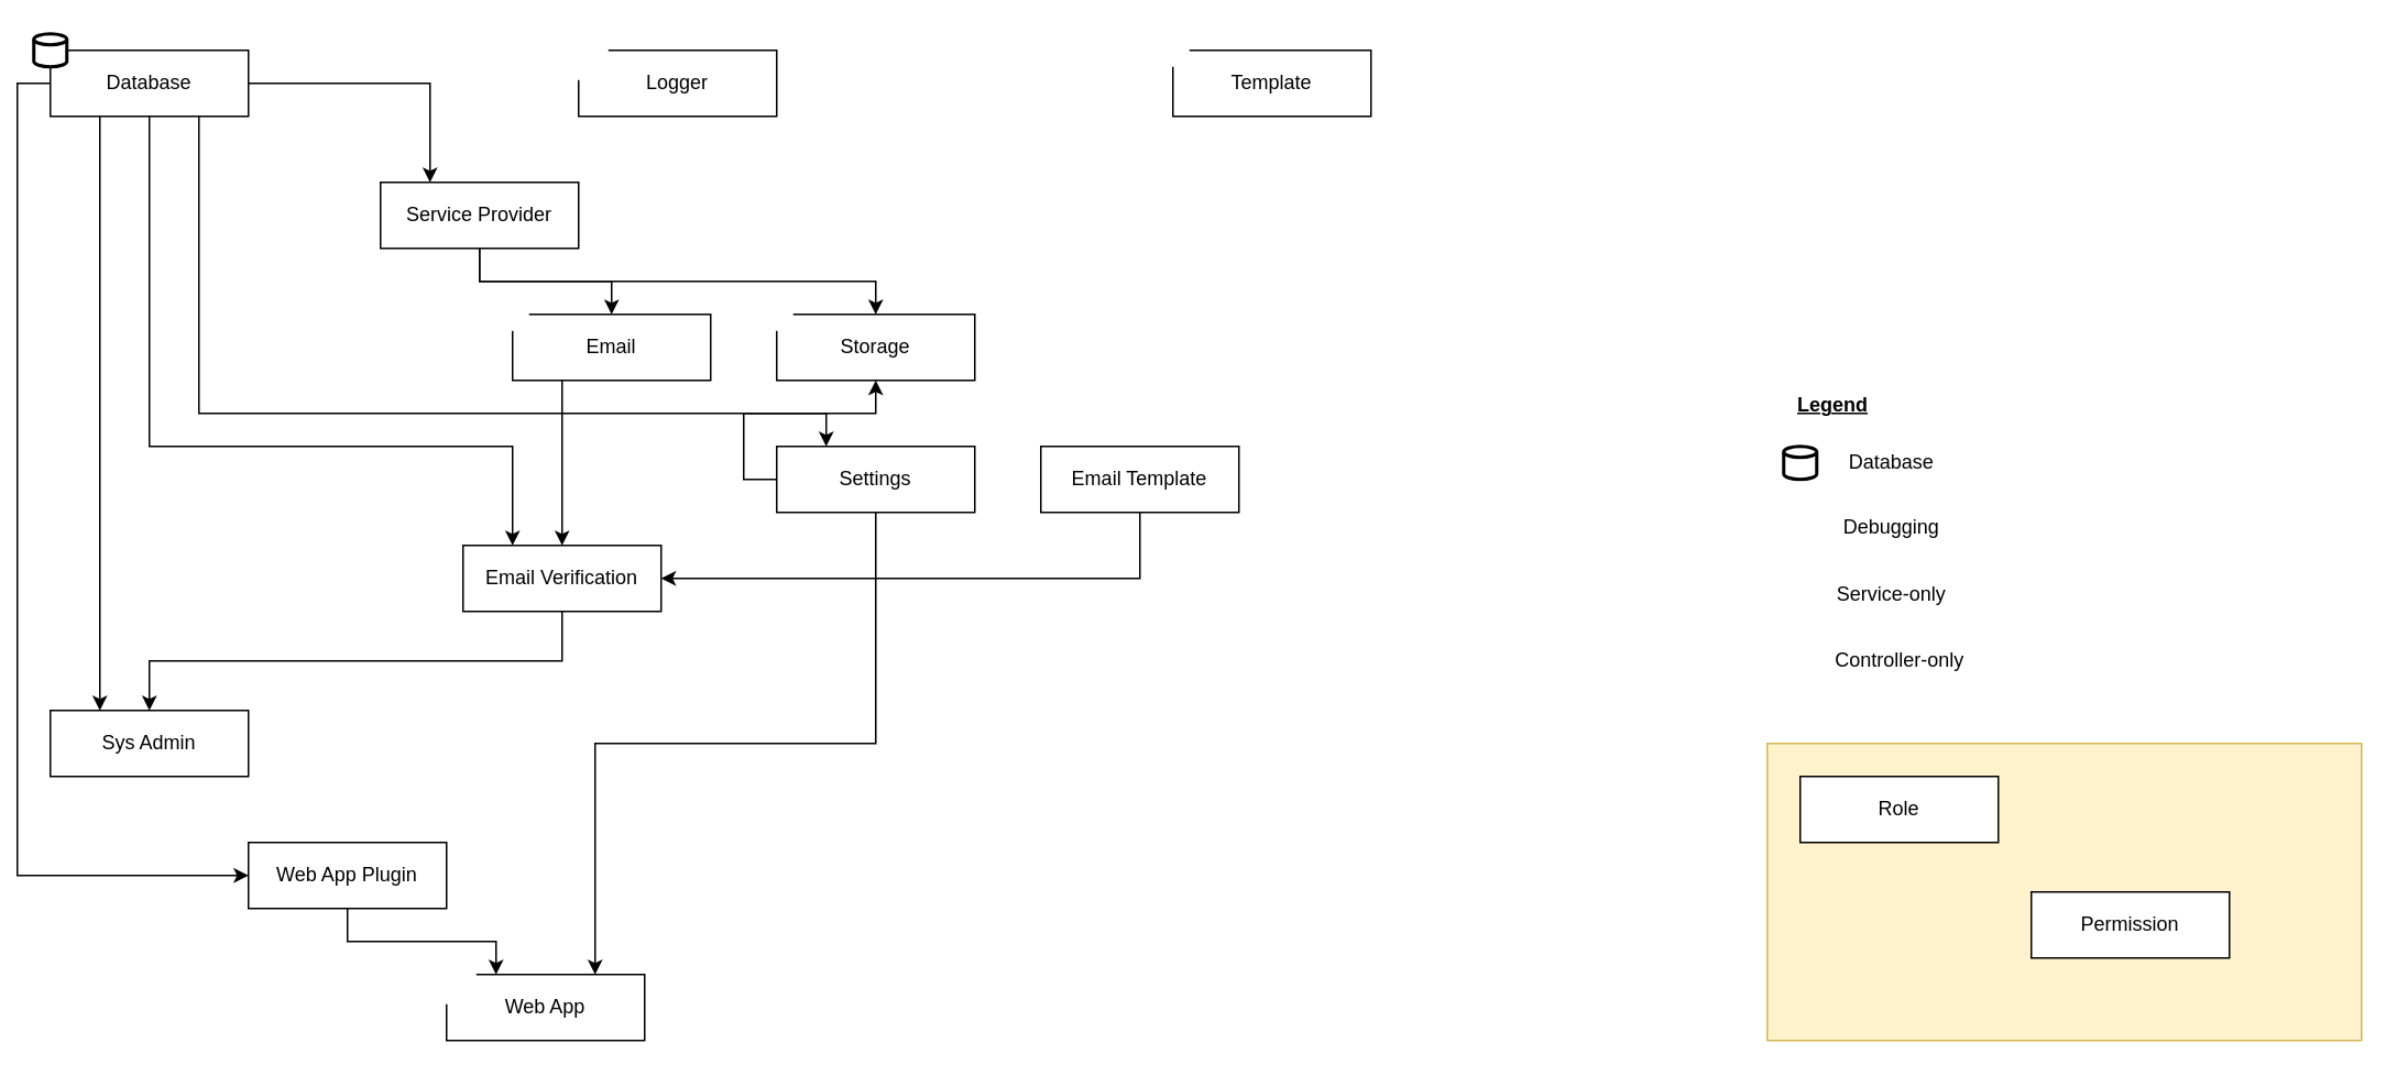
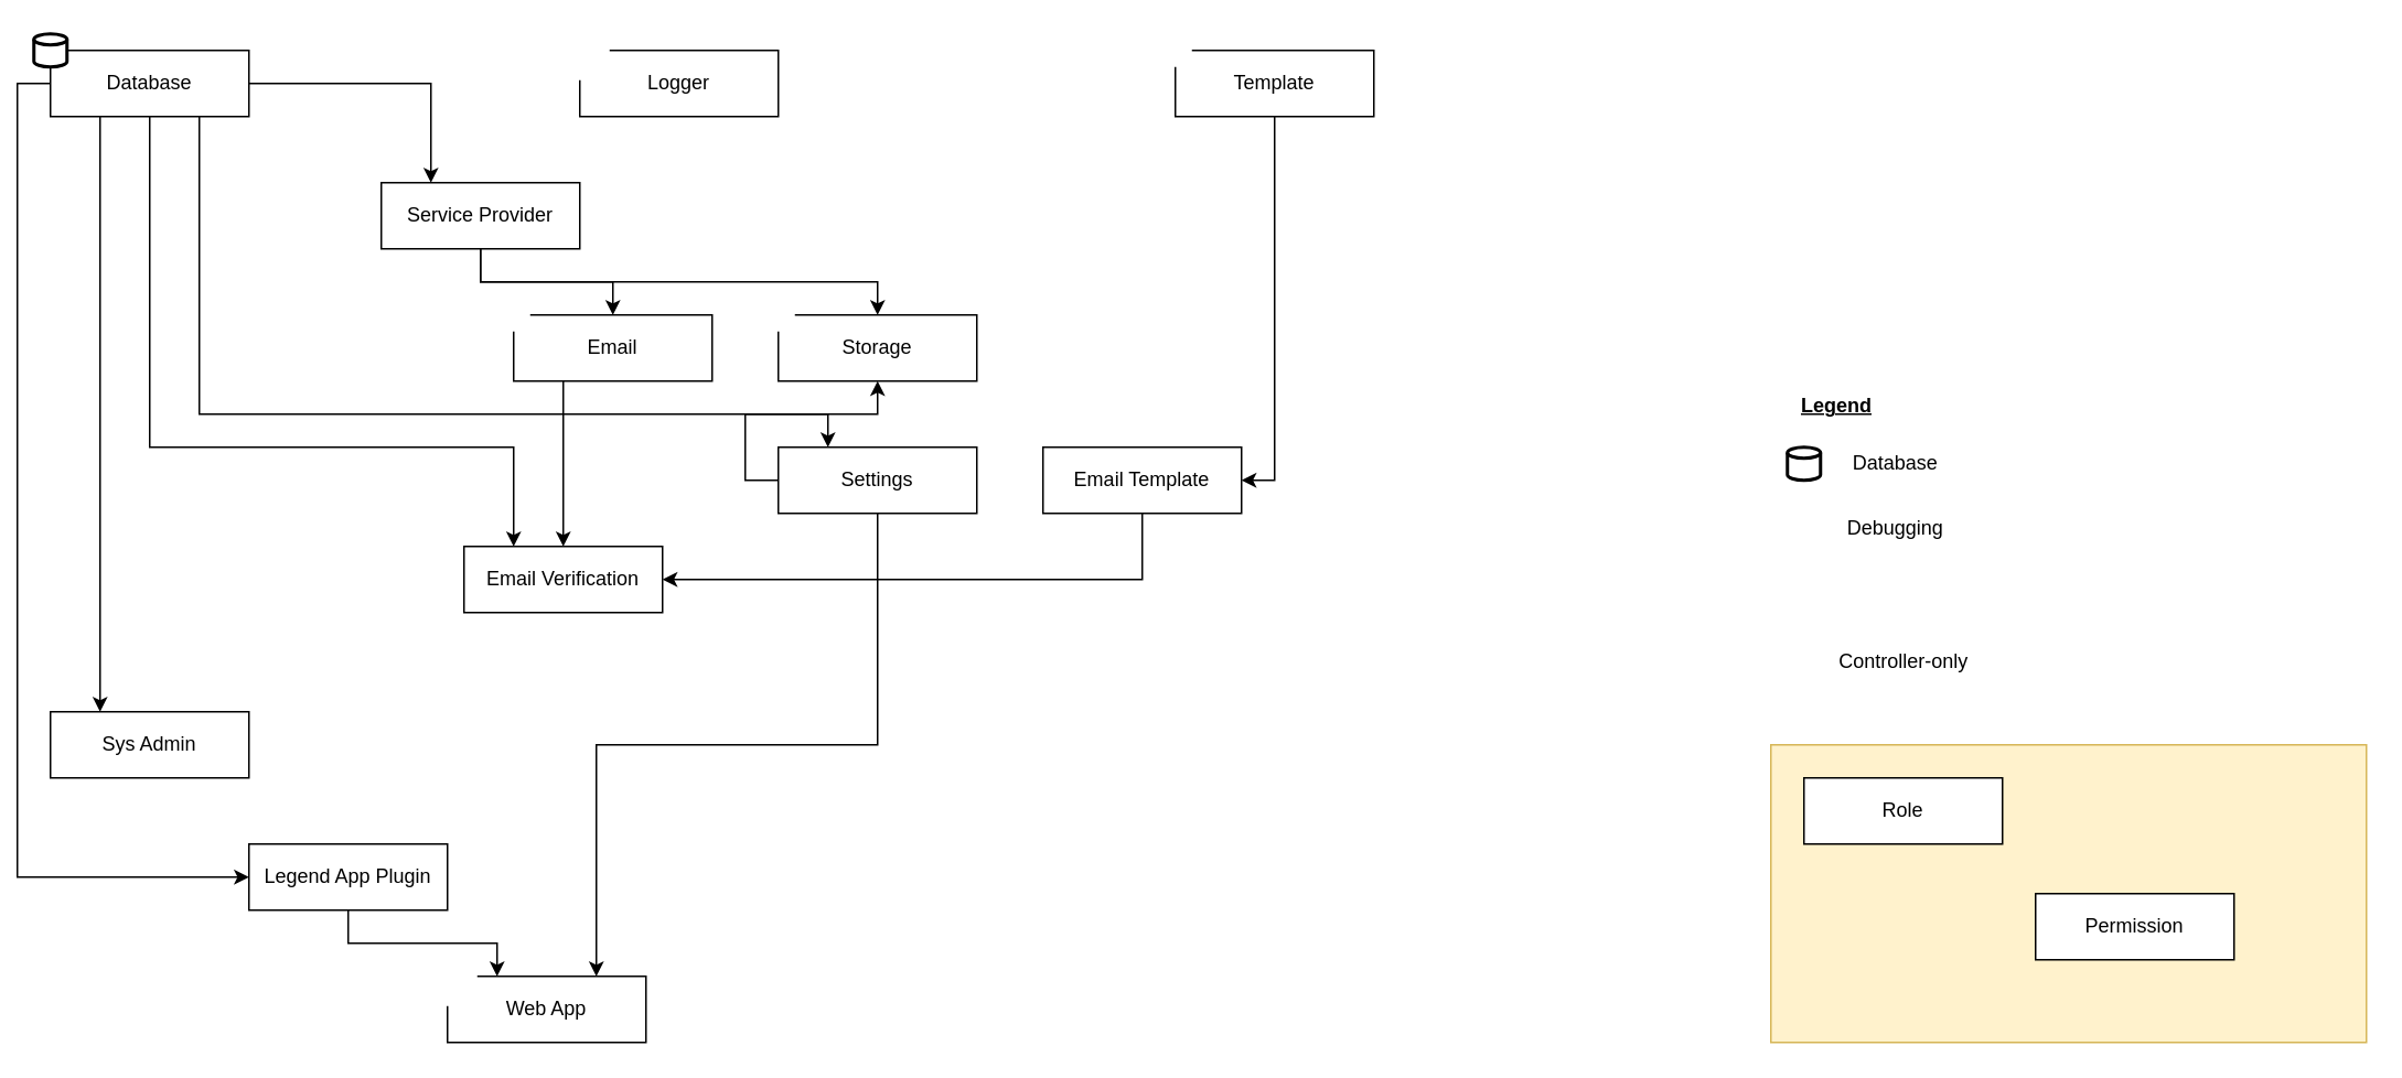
  <mxCell id="0" />
  <mxCell id="1" parent="0" />
  <mxCell id="2" value="" style="group" vertex="1" connectable="0" parent="1"><mxGeometry x="1070" y="450" width="360" height="180" as="geometry" /></mxCell>
  <mxCell id="3" value="" style="rounded=0;whiteSpace=wrap;html=1;fillColor=#fff2cc;strokeColor=#d6b656;" vertex="1" parent="2"><mxGeometry width="360" height="180" as="geometry" /></mxCell>
  <mxCell id="4" style="edgeStyle=orthogonalEdgeStyle;rounded=0;orthogonalLoop=1;jettySize=auto;html=1;exitX=0.5;exitY=1;exitDx=0;exitDy=0;entryX=0.25;entryY=0;entryDx=0;entryDy=0;" edge="1" parent="1" source="27" target="15"><mxGeometry relative="1" as="geometry"><mxPoint x="270" y="280" as="targetPoint" /><Array as="points"><mxPoint x="90" y="270" /><mxPoint x="310" y="270" /></Array></mxGeometry></mxCell>
  <mxCell id="5" style="edgeStyle=orthogonalEdgeStyle;rounded=0;orthogonalLoop=1;jettySize=auto;html=1;exitX=0.75;exitY=1;exitDx=0;exitDy=0;entryX=0.25;entryY=0;entryDx=0;entryDy=0;" edge="1" parent="1" source="27" target="25"><mxGeometry relative="1" as="geometry"><mxPoint x="500" y="260" as="targetPoint" /><Array as="points"><mxPoint x="120" y="250" /><mxPoint x="500" y="250" /></Array></mxGeometry></mxCell>
  <mxCell id="6" style="edgeStyle=orthogonalEdgeStyle;rounded=0;orthogonalLoop=1;jettySize=auto;html=1;exitX=0.25;exitY=1;exitDx=0;exitDy=0;entryX=0.25;entryY=0;entryDx=0;entryDy=0;" edge="1" parent="1" source="27" target="21"><mxGeometry relative="1" as="geometry" /></mxCell>
  <mxCell id="7" style="edgeStyle=orthogonalEdgeStyle;rounded=0;orthogonalLoop=1;jettySize=auto;html=1;exitX=1;exitY=0.5;exitDx=0;exitDy=0;entryX=0.25;entryY=0;entryDx=0;entryDy=0;" edge="1" parent="1" source="27" target="13"><mxGeometry relative="1" as="geometry"><Array as="points"><mxPoint x="260" y="50" /></Array></mxGeometry></mxCell>
  <mxCell id="8" style="edgeStyle=orthogonalEdgeStyle;rounded=0;orthogonalLoop=1;jettySize=auto;html=1;exitX=0;exitY=0.5;exitDx=0;exitDy=0;entryX=0;entryY=0.5;entryDx=0;entryDy=0;" edge="1" parent="1" source="27" target="23"><mxGeometry relative="1" as="geometry" /></mxCell>
  <mxCell id="9" style="edgeStyle=orthogonalEdgeStyle;rounded=0;orthogonalLoop=1;jettySize=auto;html=1;exitX=0.25;exitY=1;exitDx=0;exitDy=0;entryX=0.5;entryY=0;entryDx=0;entryDy=0;" edge="1" parent="1" source="39" target="15"><mxGeometry relative="1" as="geometry" /></mxCell>
+ <mxCell id="10" style="edgeStyle=orthogonalEdgeStyle;rounded=0;orthogonalLoop=1;jettySize=auto;html=1;exitX=0.5;exitY=1;exitDx=0;exitDy=0;entryX=1;entryY=0.5;entryDx=0;entryDy=0;" edge="1" parent="1" source="33" target="17"><mxGeometry relative="1" as="geometry" /></mxCell>
  <mxCell id="11" style="edgeStyle=orthogonalEdgeStyle;rounded=0;orthogonalLoop=1;jettySize=auto;html=1;exitX=0.5;exitY=1;exitDx=0;exitDy=0;entryX=0.5;entryY=0;entryDx=0;entryDy=0;" edge="1" parent="1" source="13" target="39"><mxGeometry relative="1" as="geometry" /></mxCell>
  <mxCell id="12" style="edgeStyle=orthogonalEdgeStyle;rounded=0;orthogonalLoop=1;jettySize=auto;html=1;exitX=0.5;exitY=1;exitDx=0;exitDy=0;entryX=0.5;entryY=0;entryDx=0;entryDy=0;" edge="1" parent="1" source="13" target="36"><mxGeometry relative="1" as="geometry" /></mxCell>
  <mxCell id="13" value="Service Provider" style="rounded=0;whiteSpace=wrap;html=1;" vertex="1" parent="1"><mxGeometry x="230" y="110" width="120" height="40" as="geometry" /></mxCell>
- <mxCell id="14" style="edgeStyle=orthogonalEdgeStyle;rounded=0;orthogonalLoop=1;jettySize=auto;html=1;exitX=0.5;exitY=1;exitDx=0;exitDy=0;entryX=0.5;entryY=0;entryDx=0;entryDy=0;" edge="1" parent="1" source="15" target="21"><mxGeometry relative="1" as="geometry" /></mxCell>
  <mxCell id="15" value="Email Verification" style="rounded=0;whiteSpace=wrap;html=1;" vertex="1" parent="1"><mxGeometry x="280" y="330" width="120" height="40" as="geometry" /></mxCell>
  <mxCell id="16" style="edgeStyle=orthogonalEdgeStyle;rounded=0;orthogonalLoop=1;jettySize=auto;html=1;exitX=0.5;exitY=1;exitDx=0;exitDy=0;entryX=1;entryY=0.5;entryDx=0;entryDy=0;" edge="1" parent="1" source="17" target="15"><mxGeometry relative="1" as="geometry" /></mxCell>
  <mxCell id="17" value="Email Template" style="rounded=0;whiteSpace=wrap;html=1;" vertex="1" parent="1"><mxGeometry x="630" y="270" width="120" height="40" as="geometry" /></mxCell>
  <mxCell id="18" value="Permission" style="rounded=0;whiteSpace=wrap;html=1;" vertex="1" parent="1"><mxGeometry x="1230" y="540" width="120" height="40" as="geometry" /></mxCell>
  <mxCell id="19" value="Role" style="rounded=0;whiteSpace=wrap;html=1;" vertex="1" parent="1"><mxGeometry x="1090" y="470" width="120" height="40" as="geometry" /></mxCell>
  <mxCell id="20" style="edgeStyle=orthogonalEdgeStyle;rounded=0;orthogonalLoop=1;jettySize=auto;html=1;exitX=0;exitY=0.5;exitDx=0;exitDy=0;" edge="1" parent="1" source="25" target="36"><mxGeometry relative="1" as="geometry" /></mxCell>
  <mxCell id="21" value="Sys Admin" style="rounded=0;whiteSpace=wrap;html=1;" vertex="1" parent="1"><mxGeometry x="30" y="430" width="120" height="40" as="geometry" /></mxCell>
  <mxCell id="22" style="edgeStyle=orthogonalEdgeStyle;rounded=0;orthogonalLoop=1;jettySize=auto;html=1;exitX=0.5;exitY=1;exitDx=0;exitDy=0;entryX=0.25;entryY=0;entryDx=0;entryDy=0;" edge="1" parent="1" source="23" target="42"><mxGeometry relative="1" as="geometry" /></mxCell>
- <mxCell id="23" value="Web App Plugin" style="rounded=0;whiteSpace=wrap;html=1;" vertex="1" parent="1"><mxGeometry x="150" y="510" width="120" height="40" as="geometry" /></mxCell>
+ <mxCell id="23" value="Legend App Plugin" style="rounded=0;whiteSpace=wrap;html=1;" vertex="1" parent="1"><mxGeometry x="150" y="510" width="120" height="40" as="geometry" /></mxCell>
  <mxCell id="24" style="edgeStyle=orthogonalEdgeStyle;rounded=0;orthogonalLoop=1;jettySize=auto;html=1;exitX=0.5;exitY=1;exitDx=0;exitDy=0;entryX=0.75;entryY=0;entryDx=0;entryDy=0;" edge="1" parent="1" source="25" target="42"><mxGeometry relative="1" as="geometry" /></mxCell>
  <mxCell id="25" value="Settings" style="rounded=0;whiteSpace=wrap;html=1;" vertex="1" parent="1"><mxGeometry x="470" y="270" width="120" height="40" as="geometry" /></mxCell>
  <mxCell id="26" value="" style="group" vertex="1" connectable="0" parent="1"><mxGeometry x="20" y="20" width="130" height="50" as="geometry" /></mxCell>
  <mxCell id="27" value="Database" style="rounded=0;whiteSpace=wrap;html=1;" vertex="1" parent="26"><mxGeometry x="10" y="10" width="120" height="40" as="geometry" /></mxCell>
  <mxCell id="28" value="" style="strokeWidth=2;html=1;shape=mxgraph.flowchart.database;whiteSpace=wrap;fillColor=default;" vertex="1" parent="26"><mxGeometry width="20" height="20" as="geometry" /></mxCell>
  <mxCell id="29" value="" style="group" vertex="1" connectable="0" parent="1"><mxGeometry x="340" y="20" width="130" height="50" as="geometry" /></mxCell>
  <mxCell id="30" value="Logger" style="rounded=0;whiteSpace=wrap;html=1;" vertex="1" parent="29"><mxGeometry x="10" y="10" width="120" height="40" as="geometry" /></mxCell>
  <mxCell id="31" value="" style="shape=image;html=1;verticalAlign=top;verticalLabelPosition=bottom;labelBackgroundColor=#ffffff;imageAspect=0;aspect=fixed;image=https://cdn4.iconfinder.com/data/icons/online-marketing-hand-drawn-vol-1/52/bug__insect__nature__insert__trojan__virus__ladybug-128.png;fillColor=default;imageBackground=default;" vertex="1" parent="29"><mxGeometry width="28" height="28" as="geometry" /></mxCell>
  <mxCell id="32" value="" style="group" vertex="1" connectable="0" parent="1"><mxGeometry x="700" y="20" width="130" height="50" as="geometry" /></mxCell>
  <mxCell id="33" value="Template" style="rounded=0;whiteSpace=wrap;html=1;" vertex="1" parent="32"><mxGeometry x="10" y="10" width="120" height="40" as="geometry" /></mxCell>
  <mxCell id="34" value="" style="shape=image;html=1;verticalAlign=top;verticalLabelPosition=bottom;labelBackgroundColor=#ffffff;imageAspect=0;aspect=fixed;image=https://cdn4.iconfinder.com/data/icons/48-bubbles/48/12.File-128.png;fillColor=default;imageBackground=default;" vertex="1" parent="32"><mxGeometry width="20" height="20" as="geometry" /></mxCell>
  <mxCell id="35" value="" style="group" vertex="1" connectable="0" parent="1"><mxGeometry x="460" y="180" width="130" height="50" as="geometry" /></mxCell>
  <mxCell id="36" value="Storage" style="rounded=0;whiteSpace=wrap;html=1;" vertex="1" parent="35"><mxGeometry x="10" y="10" width="120" height="40" as="geometry" /></mxCell>
  <mxCell id="37" value="" style="shape=image;html=1;verticalAlign=top;verticalLabelPosition=bottom;labelBackgroundColor=#ffffff;imageAspect=0;aspect=fixed;image=https://cdn4.iconfinder.com/data/icons/48-bubbles/48/12.File-128.png;fillColor=default;imageBackground=default;" vertex="1" parent="35"><mxGeometry width="20" height="20" as="geometry" /></mxCell>
  <mxCell id="38" value="" style="group" vertex="1" connectable="0" parent="1"><mxGeometry x="300" y="180" width="130" height="50" as="geometry" /></mxCell>
  <mxCell id="39" value="Email" style="rounded=0;whiteSpace=wrap;html=1;" vertex="1" parent="38"><mxGeometry x="10" y="10" width="120" height="40" as="geometry" /></mxCell>
  <mxCell id="40" value="" style="shape=image;html=1;verticalAlign=top;verticalLabelPosition=bottom;labelBackgroundColor=#ffffff;imageAspect=0;aspect=fixed;image=https://cdn4.iconfinder.com/data/icons/48-bubbles/48/12.File-128.png;fillColor=default;imageBackground=default;" vertex="1" parent="38"><mxGeometry width="20" height="20" as="geometry" /></mxCell>
  <mxCell id="41" value="" style="group" vertex="1" connectable="0" parent="1"><mxGeometry x="260" y="580" width="130" height="50" as="geometry" /></mxCell>
  <mxCell id="42" value="Web App" style="rounded=0;whiteSpace=wrap;html=1;" vertex="1" parent="41"><mxGeometry x="10" y="10" width="120" height="40" as="geometry" /></mxCell>
  <mxCell id="43" value="" style="shape=image;html=1;verticalAlign=top;verticalLabelPosition=bottom;labelBackgroundColor=#ffffff;imageAspect=0;aspect=fixed;image=https://cdn1.iconfinder.com/data/icons/seo-and-web-development-6/32/development_globe_sphere-128.png;fillColor=default;imageBackground=default;" vertex="1" parent="41"><mxGeometry width="28" height="28" as="geometry" /></mxCell>
  <mxCell id="44" value="" style="group" vertex="1" connectable="0" parent="1"><mxGeometry x="1070" width="125" height="184" as="geometry" y="230" /></mxCell>
  <mxCell id="45" value="" style="group" vertex="1" connectable="0" parent="44"><mxGeometry x="5" y="40" width="120" height="144" as="geometry" /></mxCell>
  <mxCell id="46" value="" style="group" vertex="1" connectable="0" parent="45"><mxGeometry x="5" width="100" height="20" as="geometry" /></mxCell>
  <mxCell id="47" value="" style="strokeWidth=2;html=1;shape=mxgraph.flowchart.database;whiteSpace=wrap;fillColor=default;" vertex="1" parent="46"><mxGeometry width="20" height="20" as="geometry" /></mxCell>
  <mxCell id="48" value="Database" style="text;html=1;resizable=0;autosize=1;align=center;verticalAlign=middle;points=[];fillColor=none;strokeColor=none;rounded=0;" vertex="1" parent="46"><mxGeometry x="30" width="70" height="20" as="geometry" /></mxCell>
  <mxCell id="49" value="" style="group" vertex="1" connectable="0" parent="45"><mxGeometry y="35" width="105" height="28" as="geometry" /></mxCell>
  <mxCell id="50" value="" style="shape=image;html=1;verticalAlign=top;verticalLabelPosition=bottom;labelBackgroundColor=#ffffff;imageAspect=0;aspect=fixed;image=https://cdn4.iconfinder.com/data/icons/online-marketing-hand-drawn-vol-1/52/bug__insect__nature__insert__trojan__virus__ladybug-128.png;fillColor=default;imageBackground=default;" vertex="1" parent="49"><mxGeometry width="28" height="28" as="geometry" /></mxCell>
  <mxCell id="51" value="Debugging" style="text;html=1;resizable=0;autosize=1;align=center;verticalAlign=middle;points=[];fillColor=none;strokeColor=none;rounded=0;" vertex="1" parent="49"><mxGeometry x="35" y="4" width="70" height="20" as="geometry" /></mxCell>
  <mxCell id="52" value="" style="group" vertex="1" connectable="0" parent="45"><mxGeometry x="5" y="80" width="105" height="20" as="geometry" /></mxCell>
  <mxCell id="53" value="" style="shape=image;html=1;verticalAlign=top;verticalLabelPosition=bottom;labelBackgroundColor=#ffffff;imageAspect=0;aspect=fixed;image=https://cdn4.iconfinder.com/data/icons/48-bubbles/48/12.File-128.png;fillColor=default;imageBackground=default;" vertex="1" parent="52"><mxGeometry width="20" height="20" as="geometry" /></mxCell>
- <mxCell id="54" value="Service-only" style="text;html=1;resizable=0;autosize=1;align=center;verticalAlign=middle;points=[];fillColor=none;strokeColor=none;rounded=0;" vertex="1" parent="52"><mxGeometry x="25" width="80" height="20" as="geometry" /></mxCell>
  <mxCell id="55" value="" style="group" vertex="1" connectable="0" parent="45"><mxGeometry x="1" y="116" width="119" height="28" as="geometry" /></mxCell>
  <mxCell id="56" value="" style="shape=image;html=1;verticalAlign=top;verticalLabelPosition=bottom;labelBackgroundColor=#ffffff;imageAspect=0;aspect=fixed;image=https://cdn1.iconfinder.com/data/icons/seo-and-web-development-6/32/development_globe_sphere-128.png;fillColor=default;imageBackground=default;" vertex="1" parent="55"><mxGeometry width="28" height="28" as="geometry" /></mxCell>
  <mxCell id="57" value="Controller-only" style="text;html=1;resizable=0;autosize=1;align=center;verticalAlign=middle;points=[];fillColor=none;strokeColor=none;rounded=0;" vertex="1" parent="55"><mxGeometry x="29" y="4" width="90" height="20" as="geometry" /></mxCell>
  <mxCell id="58" value="Legend" style="text;html=1;strokeColor=none;fillColor=none;align=center;verticalAlign=middle;whiteSpace=wrap;rounded=0;fontStyle=5" vertex="1" parent="44"><mxGeometry width="80" height="30" as="geometry" /></mxCell>
